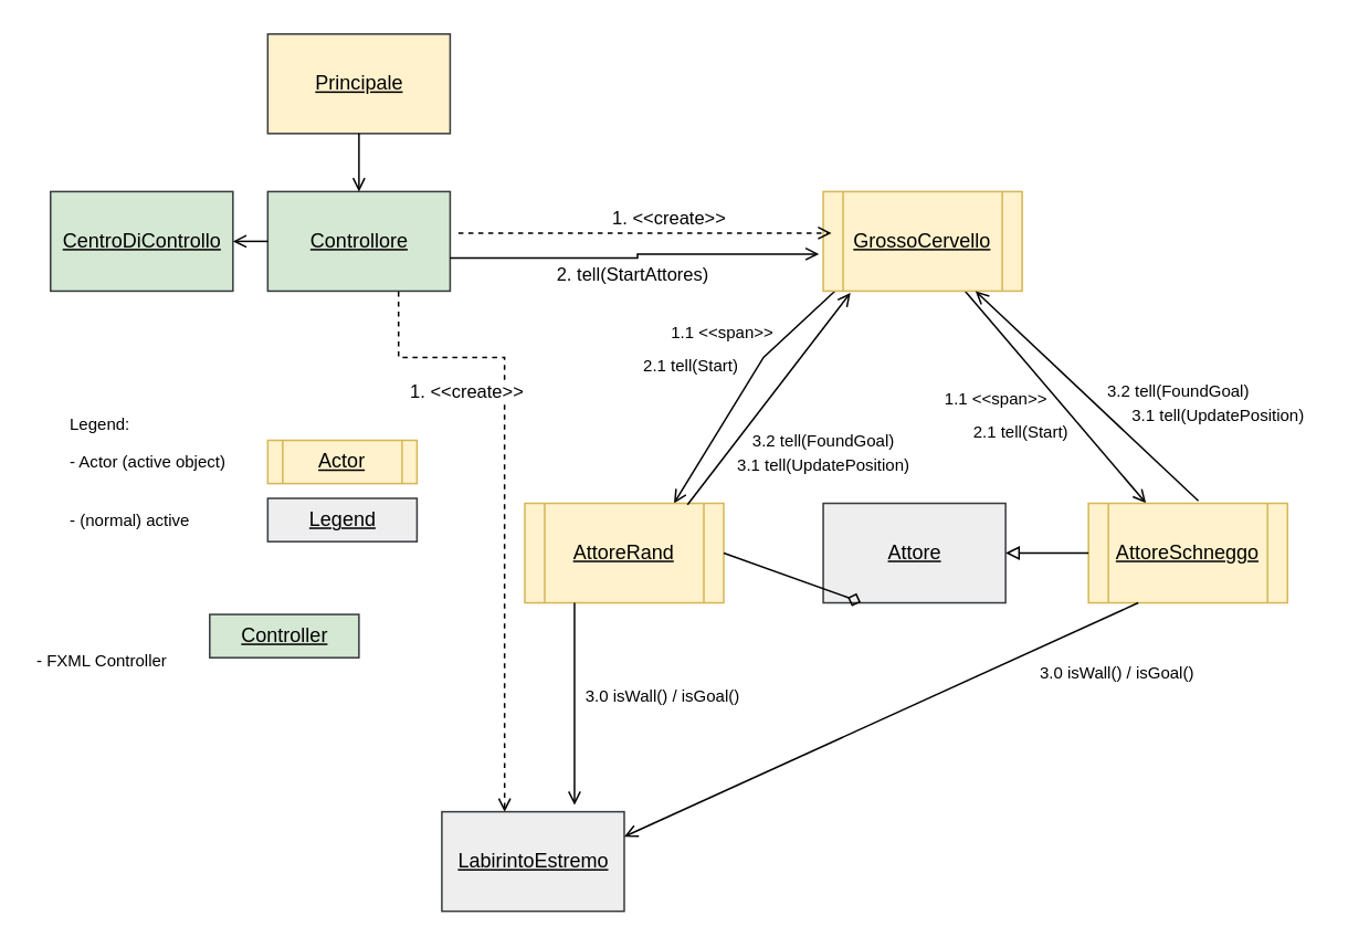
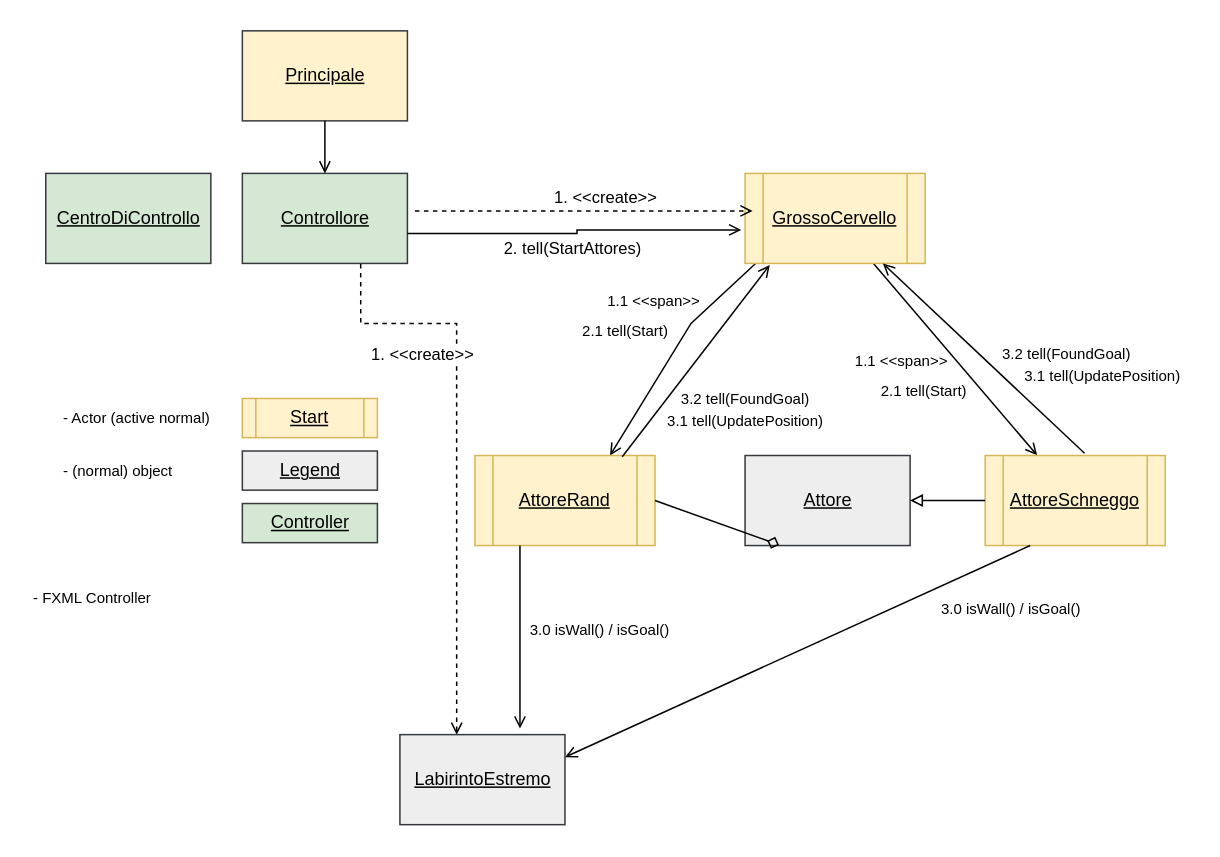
  <mxCell id="0" />
  <mxCell id="1" parent="0" />
  <mxCell id="2" style="rounded=0;orthogonalLoop=1;jettySize=auto;html=1;endArrow=open;endFill=0;strokeColor=#000000;entryX=0.75;entryY=0;entryDx=0;entryDy=0;exitX=0.06;exitY=0.998;exitDx=0;exitDy=0;exitPerimeter=0;" parent="1" source="4" target="5" edge="1"><mxGeometry relative="1" as="geometry"><mxPoint x="473" y="175" as="sourcePoint" /><mxPoint x="401" y="265" as="targetPoint" /><Array as="points"><mxPoint x="460" y="215" /></Array></mxGeometry></mxCell>
  <mxCell id="3" style="edgeStyle=none;rounded=0;orthogonalLoop=1;jettySize=auto;html=1;endArrow=open;endFill=0;strokeWidth=1;strokeColor=#000000;entryX=0.289;entryY=-0.002;entryDx=0;entryDy=0;entryPerimeter=0;" parent="1" source="4" edge="1" target="6"><mxGeometry relative="1" as="geometry"><mxPoint x="556" y="265" as="targetPoint" /><Array as="points" /></mxGeometry></mxCell>
  <mxCell id="4" value="&lt;u&gt;GrossoCervello&lt;/u&gt;" style="shape=process;whiteSpace=wrap;html=1;backgroundOutline=1;fillColor=#fff2cc;strokeColor=#d6b656;" parent="1" vertex="1"><mxGeometry x="496" y="115" width="120" height="60" as="geometry" /></mxCell>
  <mxCell id="5" value="&lt;u&gt;AttoreRand&lt;/u&gt;" style="shape=process;whiteSpace=wrap;html=1;backgroundOutline=1;fillColor=#fff2cc;strokeColor=#d6b656;" parent="1" vertex="1"><mxGeometry x="316" y="303" width="120" height="60" as="geometry" /></mxCell>
  <mxCell id="6" value="&lt;u&gt;AttoreSchneggo&lt;/u&gt;" style="shape=process;whiteSpace=wrap;html=1;backgroundOutline=1;fillColor=#fff2cc;strokeColor=#d6b656;" parent="1" vertex="1"><mxGeometry x="656" y="303" width="120" height="60" as="geometry" /></mxCell>
  <mxCell id="7" value="&lt;u&gt;Controllore&lt;/u&gt;" style="html=1;fillColor=#D5E8D4;strokeColor=#36393d;" parent="1" vertex="1"><mxGeometry x="161" y="115" width="110" height="60" as="geometry" /></mxCell>
  <mxCell id="8" value="" style="group;" parent="1" vertex="1" connectable="0"><mxGeometry x="30" y="265" width="210" height="70" as="geometry" /></mxCell>
  <mxCell id="9" value="&lt;u&gt;Legend&lt;/u&gt;" style="html=1;fillColor=#eeeeee;strokeColor=#36393d;" parent="8" vertex="1"><mxGeometry x="131" y="35" width="90" height="26.093" as="geometry" /></mxCell>
- <mxCell id="10" value="&lt;u&gt;Actor&lt;/u&gt;" style="shape=process;whiteSpace=wrap;html=1;backgroundOutline=1;fillColor=#fff2cc;strokeColor=#d6b656;" parent="8" vertex="1"><mxGeometry x="131" width="90" height="26.093" as="geometry" /></mxCell>
+ <mxCell id="10" value="&lt;u&gt;Start&lt;/u&gt;" style="shape=process;whiteSpace=wrap;html=1;backgroundOutline=1;fillColor=#fff2cc;strokeColor=#d6b656;" parent="8" vertex="1"><mxGeometry x="131" width="90" height="26.093" as="geometry" /></mxCell>
  <mxCell id="11" value="&lt;div style=&quot;font-size: 10px;&quot;&gt;1.1 &amp;lt;&amp;lt;span&amp;gt;&amp;gt;&lt;/div&gt;" style="text;html=1;resizable=0;autosize=1;align=center;verticalAlign=middle;points=[];fillColor=none;strokeColor=none;rounded=0;fontSize=10;" parent="1" vertex="1"><mxGeometry x="395" y="190" width="80" height="20" as="geometry" /></mxCell>
- <mxCell id="12" value="Legend:" style="text;html=1;resizable=0;autosize=1;align=left;verticalAlign=middle;points=[];fillColor=none;strokeColor=none;rounded=0;fontSize=10;" parent="1" vertex="1"><mxGeometry x="40" y="245" width="50" height="20" as="geometry" /></mxCell>
- <mxCell id="13" value="- Actor (active object)" style="text;html=1;resizable=0;autosize=1;align=left;verticalAlign=middle;points=[];fillColor=none;strokeColor=none;rounded=0;fontSize=10;" parent="1" vertex="1"><mxGeometry x="40" y="268" width="110" height="20" as="geometry" /></mxCell>
- <mxCell id="14" value="&lt;div&gt;- (normal) active&lt;br&gt;&lt;/div&gt;" style="text;html=1;resizable=0;autosize=1;align=left;verticalAlign=middle;points=[];fillColor=none;strokeColor=none;rounded=0;fontSize=10;" parent="1" vertex="1"><mxGeometry x="40" y="303" width="90" height="20" as="geometry" /></mxCell>
+ <mxCell id="13" value="- Actor (active normal)" style="text;html=1;resizable=0;autosize=1;align=left;verticalAlign=middle;points=[];fillColor=none;strokeColor=none;rounded=0;fontSize=10;" parent="1" vertex="1"><mxGeometry x="40" y="268" width="110" height="20" as="geometry" /></mxCell>
+ <mxCell id="14" value="&lt;div&gt;- (normal) object&lt;br&gt;&lt;/div&gt;" style="text;html=1;resizable=0;autosize=1;align=left;verticalAlign=middle;points=[];fillColor=none;strokeColor=none;rounded=0;fontSize=10;" parent="1" vertex="1"><mxGeometry x="40" y="303" width="90" height="20" as="geometry" /></mxCell>
  <mxCell id="15" style="edgeStyle=orthogonalEdgeStyle;rounded=0;orthogonalLoop=1;jettySize=auto;html=1;exitX=0.717;exitY=1.007;exitDx=0;exitDy=0;dashed=1;endArrow=open;endFill=0;strokeColor=#000000;exitPerimeter=0;entryX=0.344;entryY=0.002;entryDx=0;entryDy=0;entryPerimeter=0;" parent="1" target="25" edge="1" source="7"><mxGeometry relative="1" as="geometry"><mxPoint x="271" y="135" as="sourcePoint" /><mxPoint x="491" y="135" as="targetPoint" /><Array as="points"><mxPoint x="240" y="215" /><mxPoint x="304" y="215" /></Array></mxGeometry></mxCell>
  <mxCell id="16" value="&lt;div style=&quot;text-align: left&quot;&gt;1. &amp;lt;&amp;lt;create&amp;gt;&amp;gt;&lt;br&gt;&lt;/div&gt;" style="edgeLabel;html=1;align=center;verticalAlign=middle;resizable=0;points=[];" parent="15" vertex="1" connectable="0"><mxGeometry x="0.212" y="-2" relative="1" as="geometry"><mxPoint x="-21" y="-105" as="offset" /></mxGeometry></mxCell>
  <mxCell id="17" style="edgeStyle=orthogonalEdgeStyle;rounded=0;orthogonalLoop=1;jettySize=auto;html=1;exitX=1;exitY=0.5;exitDx=0;exitDy=0;endArrow=open;endFill=0;strokeColor=#000000;entryX=-0.021;entryY=0.628;entryDx=0;entryDy=0;entryPerimeter=0;" parent="1" target="4" edge="1"><mxGeometry relative="1" as="geometry"><mxPoint x="271" y="155" as="sourcePoint" /><mxPoint x="436" y="155" as="targetPoint" /><Array as="points"><mxPoint x="384" y="155" /><mxPoint x="384" y="153" /></Array></mxGeometry></mxCell>
  <mxCell id="18" value="&lt;div style=&quot;text-align: left&quot;&gt;2. tell(StartAttores)&lt;br&gt;&lt;/div&gt;" style="edgeLabel;html=1;align=center;verticalAlign=middle;resizable=0;points=[];" parent="17" vertex="1" connectable="0"><mxGeometry x="0.212" y="-2" relative="1" as="geometry"><mxPoint x="-24" y="10" as="offset" /></mxGeometry></mxCell>
  <mxCell id="19" style="rounded=0;orthogonalLoop=1;jettySize=auto;html=1;endArrow=open;endFill=0;strokeColor=#000000;entryX=0.137;entryY=1.017;entryDx=0;entryDy=0;entryPerimeter=0;exitX=0.818;exitY=0.013;exitDx=0;exitDy=0;exitPerimeter=0;" parent="1" source="5" target="4" edge="1"><mxGeometry relative="1" as="geometry"><mxPoint x="478" y="180" as="sourcePoint" /><mxPoint x="406" y="270" as="targetPoint" /><Array as="points" /></mxGeometry></mxCell>
  <mxCell id="20" value="&lt;font style=&quot;font-size: 10px&quot;&gt;3.2 tell(FoundGoal)&lt;/font&gt;" style="edgeLabel;html=1;align=center;verticalAlign=middle;resizable=0;points=[];" vertex="1" connectable="0" parent="19"><mxGeometry x="0.226" y="3" relative="1" as="geometry"><mxPoint x="23" y="41" as="offset" /></mxGeometry></mxCell>
  <mxCell id="21" style="edgeStyle=none;rounded=0;orthogonalLoop=1;jettySize=auto;html=1;endArrow=open;endFill=0;strokeWidth=1;strokeColor=#000000;exitX=0.552;exitY=-0.025;exitDx=0;exitDy=0;exitPerimeter=0;" parent="1" source="6" target="4" edge="1"><mxGeometry relative="1" as="geometry"><mxPoint x="495" y="180" as="sourcePoint" /><mxPoint x="491" y="270" as="targetPoint" /><Array as="points" /></mxGeometry></mxCell>
  <mxCell id="22" value="&lt;u&gt;Attore&lt;/u&gt;" style="html=1;fillColor=#eeeeee;strokeColor=#36393d;" parent="1" vertex="1"><mxGeometry x="496" y="303" width="110" height="60" as="geometry" /></mxCell>
  <mxCell id="23" style="rounded=0;orthogonalLoop=1;jettySize=auto;html=1;endArrow=diamond;endFill=0;strokeColor=#000000;exitX=1;exitY=0.5;exitDx=0;exitDy=0;entryX=0.206;entryY=0.993;entryDx=0;entryDy=0;entryPerimeter=0;" parent="1" source="5" target="22" edge="1"><mxGeometry relative="1" as="geometry"><mxPoint x="478" y="180" as="sourcePoint" /><mxPoint x="406" y="270" as="targetPoint" /><Array as="points" /></mxGeometry></mxCell>
  <mxCell id="24" style="rounded=0;orthogonalLoop=1;jettySize=auto;html=1;endArrow=block;endFill=0;strokeColor=#000000;exitX=0;exitY=0.5;exitDx=0;exitDy=0;entryX=1;entryY=0.5;entryDx=0;entryDy=0;" parent="1" source="6" target="22" edge="1"><mxGeometry relative="1" as="geometry"><mxPoint x="381" y="330" as="sourcePoint" /><mxPoint x="720" y="425" as="targetPoint" /><Array as="points" /></mxGeometry></mxCell>
  <mxCell id="25" value="&lt;u&gt;LabirintoEstremo&lt;/u&gt;" style="html=1;fillColor=#eeeeee;strokeColor=#36393d;" parent="1" vertex="1"><mxGeometry x="266" y="489" width="110" height="60" as="geometry" /></mxCell>
  <mxCell id="26" value="&lt;div style=&quot;font-size: 10px&quot;&gt;2.1 tell(Start)&lt;/div&gt;" style="text;html=1;resizable=0;autosize=1;align=center;verticalAlign=middle;points=[];fillColor=none;strokeColor=none;rounded=0;fontSize=10;" parent="1" vertex="1"><mxGeometry x="381" y="210" width="70" height="20" as="geometry" /></mxCell>
  <mxCell id="27" value="" style="shape=image;html=1;verticalAlign=top;verticalLabelPosition=bottom;labelBackgroundColor=#ffffff;imageAspect=0;aspect=fixed;image=https://cdn2.iconfinder.com/data/icons/fatcow/32x32/pizza.png" parent="1" vertex="1"><mxGeometry x="774" y="98" width="17" height="17" as="geometry" /></mxCell>
  <mxCell id="28" value="&lt;div style=&quot;font-size: 10px;&quot;&gt;1.1 &amp;lt;&amp;lt;span&amp;gt;&amp;gt;&lt;/div&gt;" style="text;html=1;resizable=0;autosize=1;align=center;verticalAlign=middle;points=[];fillColor=none;strokeColor=none;rounded=0;fontSize=10;" vertex="1" parent="1"><mxGeometry x="560" y="230" width="80" height="20" as="geometry" /></mxCell>
  <mxCell id="29" value="&lt;div style=&quot;font-size: 10px&quot;&gt;2.1 tell(Start)&lt;/div&gt;" style="text;html=1;resizable=0;autosize=1;align=center;verticalAlign=middle;points=[];fillColor=none;strokeColor=none;rounded=0;fontSize=10;" vertex="1" parent="1"><mxGeometry x="580" y="250" width="70" height="20" as="geometry" /></mxCell>
  <mxCell id="30" value="&lt;div style=&quot;font-size: 10px&quot;&gt;3.1 tell(UpdatePosition)&lt;/div&gt;" style="text;html=1;resizable=0;autosize=1;align=center;verticalAlign=middle;points=[];fillColor=none;strokeColor=none;rounded=0;fontSize=10;" vertex="1" parent="1"><mxGeometry x="438" y="270" width="115" height="20" as="geometry" /></mxCell>
  <mxCell id="31" style="rounded=0;orthogonalLoop=1;jettySize=auto;html=1;endArrow=open;endFill=0;strokeColor=#000000;exitX=0.25;exitY=1;exitDx=0;exitDy=0;" edge="1" parent="1" source="5"><mxGeometry relative="1" as="geometry"><mxPoint x="314.54" y="267.84" as="sourcePoint" /><mxPoint x="346" y="485" as="targetPoint" /><Array as="points" /></mxGeometry></mxCell>
  <mxCell id="32" style="rounded=0;orthogonalLoop=1;jettySize=auto;html=1;endArrow=open;endFill=0;strokeColor=#000000;exitX=0.25;exitY=1;exitDx=0;exitDy=0;entryX=1;entryY=0.25;entryDx=0;entryDy=0;" edge="1" parent="1" source="6" target="25"><mxGeometry relative="1" as="geometry"><mxPoint x="336.5" y="330" as="sourcePoint" /><mxPoint x="291" y="480" as="targetPoint" /><Array as="points" /></mxGeometry></mxCell>
  <mxCell id="33" value="&lt;div style=&quot;font-size: 10px&quot;&gt;3.0 isWall() / isGoal()&lt;/div&gt;" style="text;html=1;resizable=0;autosize=1;align=center;verticalAlign=middle;points=[];fillColor=none;strokeColor=none;rounded=0;fontSize=10;" vertex="1" parent="1"><mxGeometry x="346" y="409" width="105" height="20" as="geometry" /></mxCell>
  <mxCell id="34" value="&lt;u&gt;Principale&lt;/u&gt;" style="html=1;fillColor=#fff2cc;strokeColor=#36393d;" vertex="1" parent="1"><mxGeometry x="161" y="20" width="110" height="60" as="geometry" /></mxCell>
  <mxCell id="35" style="edgeStyle=orthogonalEdgeStyle;rounded=0;orthogonalLoop=1;jettySize=auto;html=1;exitX=0.5;exitY=1;exitDx=0;exitDy=0;endArrow=open;endFill=0;strokeColor=#000000;" edge="1" parent="1" source="34"><mxGeometry relative="1" as="geometry"><mxPoint x="276" y="160" as="sourcePoint" /><mxPoint x="216" y="115" as="targetPoint" /><Array as="points"><mxPoint x="216" y="85" /><mxPoint x="216" y="85" /></Array></mxGeometry></mxCell>
  <mxCell id="36" value="&lt;div style=&quot;text-align: left&quot;&gt;&lt;br&gt;&lt;/div&gt;" style="edgeLabel;html=1;align=center;verticalAlign=middle;resizable=0;points=[];" vertex="1" connectable="0" parent="35"><mxGeometry x="0.212" y="-2" relative="1" as="geometry"><mxPoint x="-10" y="-12" as="offset" /></mxGeometry></mxCell>
  <mxCell id="37" value="&lt;u&gt;CentroDiControllo&lt;/u&gt;" style="html=1;fillColor=#D5E8D4;strokeColor=#36393d;" vertex="1" parent="1"><mxGeometry x="30" y="115" width="110" height="60" as="geometry" /></mxCell>
- <mxCell id="38" value="&lt;u&gt;Controller&lt;/u&gt;" style="html=1;fillColor=#D5E8D4;strokeColor=#36393d;" vertex="1" parent="1"><mxGeometry x="126" y="370" width="90" height="26.093" as="geometry" /></mxCell>
+ <mxCell id="38" value="&lt;u&gt;Controller&lt;/u&gt;" style="html=1;fillColor=#D5E8D4;strokeColor=#36393d;" vertex="1" parent="1"><mxGeometry x="161" y="335" width="90" height="26.093" as="geometry" /></mxCell>
  <mxCell id="39" value="&lt;div&gt;- FXML Controller&lt;br&gt;&lt;/div&gt;" style="text;html=1;resizable=0;autosize=1;align=left;verticalAlign=middle;points=[];fillColor=none;strokeColor=none;rounded=0;fontSize=10;" vertex="1" parent="1"><mxGeometry x="20" y="388.05" width="90" height="20" as="geometry" /></mxCell>
  <mxCell id="40" style="edgeStyle=orthogonalEdgeStyle;rounded=0;orthogonalLoop=1;jettySize=auto;html=1;exitX=1;exitY=0.5;exitDx=0;exitDy=0;dashed=1;endArrow=open;endFill=0;strokeColor=#000000;" edge="1" parent="1"><mxGeometry relative="1" as="geometry"><mxPoint x="276" y="140" as="sourcePoint" /><mxPoint x="501" y="140.029" as="targetPoint" /><Array as="points"><mxPoint x="451" y="140" /><mxPoint x="451" y="140" /></Array></mxGeometry></mxCell>
  <mxCell id="41" value="&lt;div style=&quot;text-align: left&quot;&gt;1. &amp;lt;&amp;lt;create&amp;gt;&amp;gt;&lt;br&gt;&lt;/div&gt;" style="edgeLabel;html=1;align=center;verticalAlign=middle;resizable=0;points=[];" vertex="1" connectable="0" parent="40"><mxGeometry x="0.212" y="-2" relative="1" as="geometry"><mxPoint x="-10" y="-12" as="offset" /></mxGeometry></mxCell>
- <mxCell id="42" style="edgeStyle=orthogonalEdgeStyle;rounded=0;orthogonalLoop=1;jettySize=auto;html=1;exitX=0;exitY=0.5;exitDx=0;exitDy=0;endArrow=open;endFill=0;strokeColor=#000000;entryX=1;entryY=0.5;entryDx=0;entryDy=0;" edge="1" parent="1" source="7" target="37"><mxGeometry relative="1" as="geometry"><mxPoint x="221" y="85" as="sourcePoint" /><mxPoint x="151" y="145" as="targetPoint" /><Array as="points" /></mxGeometry></mxCell>
- <mxCell id="43" value="&lt;div style=&quot;text-align: left&quot;&gt;&lt;br&gt;&lt;/div&gt;" style="edgeLabel;html=1;align=center;verticalAlign=middle;resizable=0;points=[];" vertex="1" connectable="0" parent="42"><mxGeometry x="0.212" y="-2" relative="1" as="geometry"><mxPoint x="-10" y="-12" as="offset" /></mxGeometry></mxCell>
  <mxCell id="44" value="&lt;font style=&quot;font-size: 10px&quot;&gt;3.2 tell(FoundGoal)&lt;/font&gt;" style="edgeLabel;html=1;align=center;verticalAlign=middle;resizable=0;points=[];" vertex="1" connectable="0" parent="1"><mxGeometry x="709.998" y="234.995" as="geometry" /></mxCell>
  <mxCell id="45" value="&lt;div style=&quot;font-size: 10px&quot;&gt;3.1 tell(UpdatePosition)&lt;/div&gt;" style="text;html=1;resizable=0;autosize=1;align=center;verticalAlign=middle;points=[];fillColor=none;strokeColor=none;rounded=0;fontSize=10;" vertex="1" parent="1"><mxGeometry x="676" y="240" width="115" height="20" as="geometry" /></mxCell>
  <mxCell id="46" value="&lt;div style=&quot;font-size: 10px&quot;&gt;3.0 isWall() / isGoal()&lt;/div&gt;" style="text;html=1;resizable=0;autosize=1;align=center;verticalAlign=middle;points=[];fillColor=none;strokeColor=none;rounded=0;fontSize=10;" vertex="1" parent="1"><mxGeometry x="620" y="395" width="105" height="20" as="geometry" /></mxCell>
